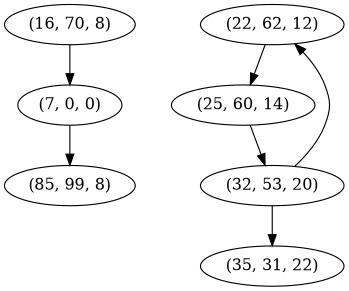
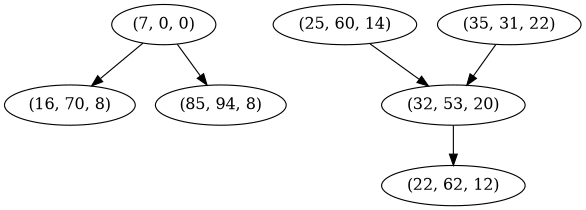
  digraph {
    n1 [label="(7, 0, 0)"]
    "(16, 70, 8)"
-   "(85, 94, 8)" [label="(85, 99, 8)"]
+   "(85, 94, 8)"
    "(22, 62, 12)"
    "(25, 60, 14)"
    "(32, 53, 20)"
    n7 [label="(35, 31, 22)"]
-   "(16, 70, 8)" -> n1
+   n1 -> "(16, 70, 8)"
    n1 -> "(85, 94, 8)"
-   "(22, 62, 12)" -> "(25, 60, 14)"
    "(25, 60, 14)" -> "(32, 53, 20)"
    "(32, 53, 20)" -> "(22, 62, 12)"
-   "(32, 53, 20)" -> n7
+   n7 -> "(32, 53, 20)"
  }
